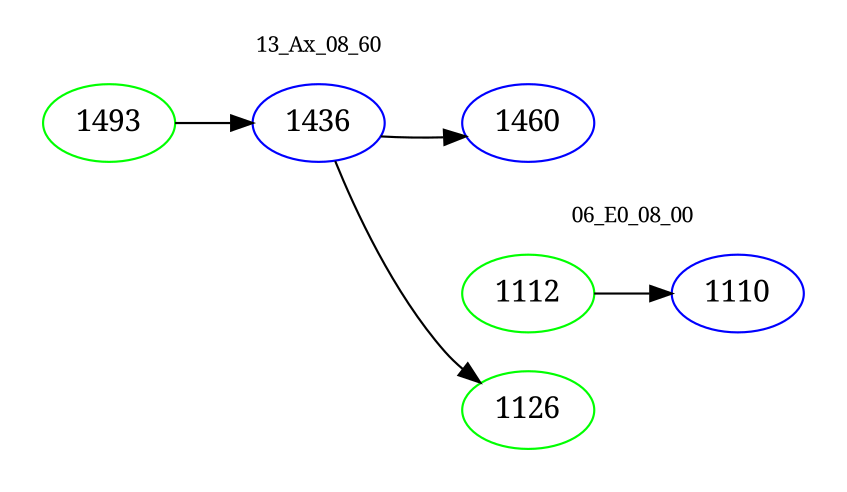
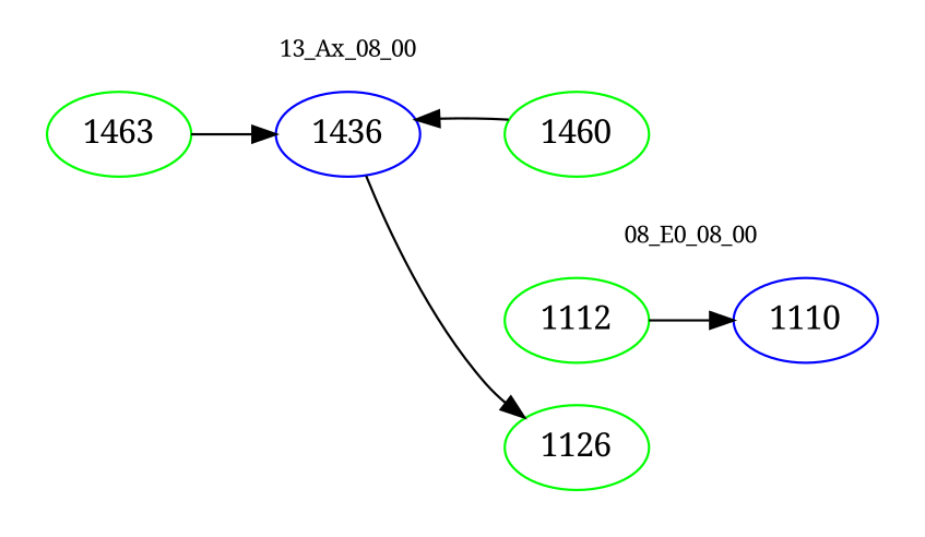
  digraph {
    fontname="Noto Serif"
    rankdir=LR
    node [color=green fontname="Noto Serif"]
    edge [color=black fontname="Noto Serif"]
-   n1 [label=1493]
+   n1 [label=1463]
    n2 [color=blue label=1436]
-   n3 [color=blue label=1460]
+   n3 [label=1460]
    n4 [label=1112]
    n5 [color=blue label=1110]
    n6 [label=1126]
    subgraph cluster_1 {
      color=white
      fontsize=10
-     label="13_Ax_08_60"
+     label="13_Ax_08_00"
      n1
      n2
      n3
    }
    subgraph cluster_2 {
      color=white
      fontsize=10
-     label="06_E0_08_00"
+     label="08_E0_08_00"
      n4
      n5
      n6
    }
    n1 -> n2
-   n2 -> n3
+   n3 -> n2
    n2 -> n6
    n4 -> n5
  }
